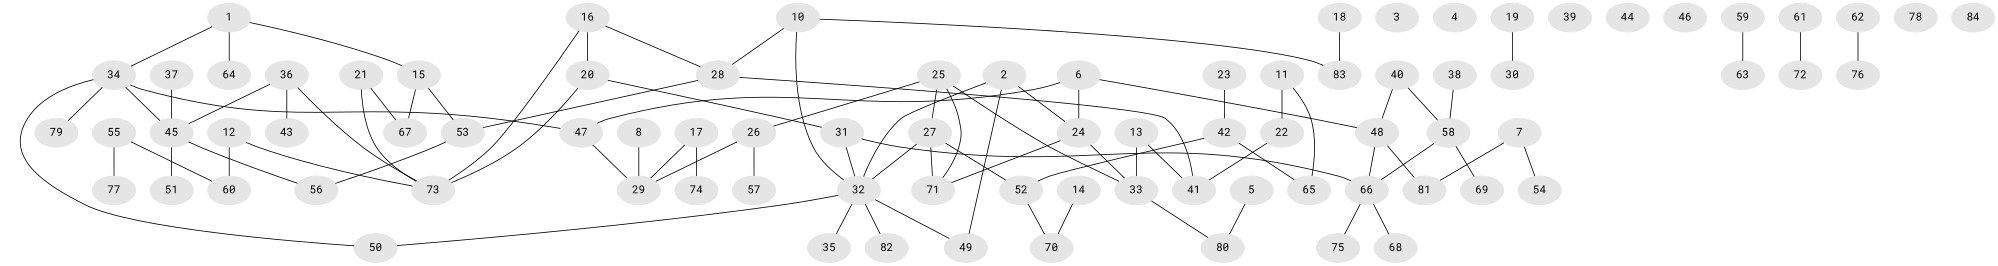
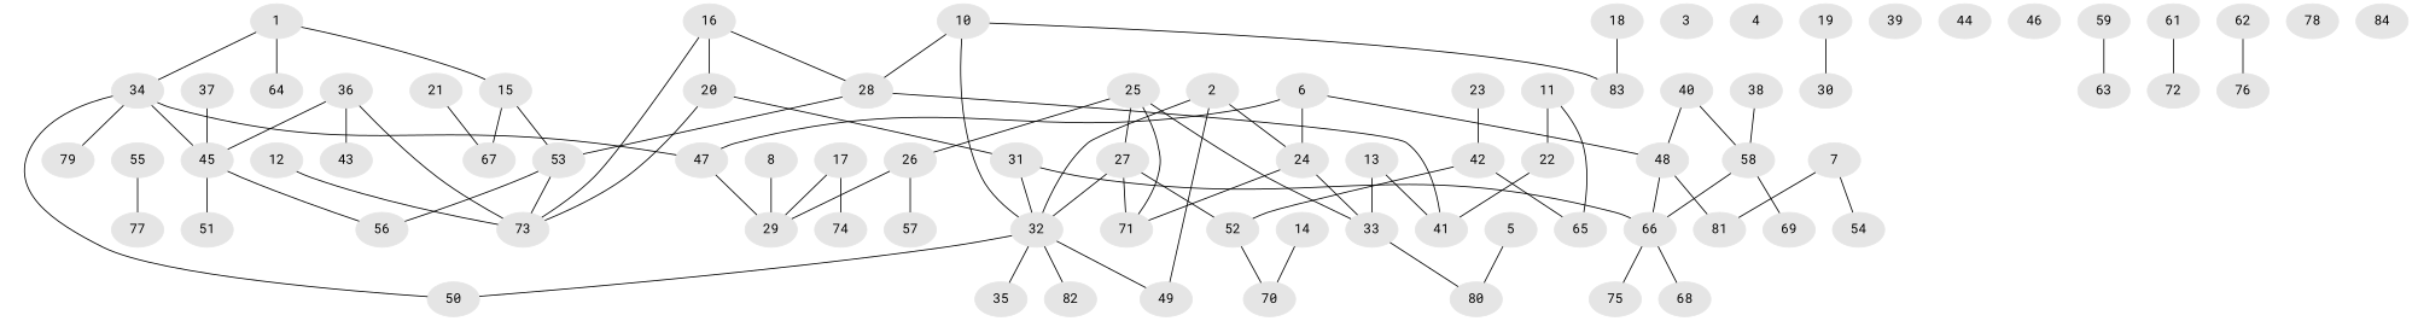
  graph {
    fontname="Roboto Mono"
    node [color=gray90 fontname="Roboto Mono" style=filled]
    edge [fontname="Roboto Mono"]
    1
    15
    34
    64
    53
    67
    47
    50
    45
    79
    2
    24
    32
    49
    33
    71
    35
    82
    3
    4
    5
    80
    6
    48
    29
    81
    66
    7
    54
    8
    38
    58
    10
    28
    83
    41
    11
    22
    65
    12
-   60
    73
    13
    14
    70
    56
    16
    20
    31
    17
    74
    18
    19
    30
    21
    23
    42
    52
    25
    26
    27
    57
    68
    75
    51
    36
    43
    37
    69
    39
    40
    44
    46
    55
    77
    59
    63
    61
    72
    62
    76
    78
    84
    1 -- 15
    1 -- 34
    1 -- 64
    15 -- 53
    15 -- 67
    34 -- 47
    34 -- 50
    34 -- 45
    34 -- 79
-   21 -- 73
+   53 -- 73
    53 -- 56
    47 -- 29
    45 -- 56
    45 -- 51
    2 -- 24
    2 -- 32
    2 -- 49
    24 -- 33
    24 -- 71
    32 -- 50
    32 -- 49
    32 -- 35
    32 -- 82
    33 -- 80
    5 -- 80
    6 -- 47
    6 -- 24
    6 -- 48
    48 -- 81
    48 -- 66
    66 -- 68
    66 -- 75
    7 -- 81
    7 -- 54
    8 -- 29
    38 -- 58
    58 -- 66
    58 -- 69
    10 -- 32
    10 -- 28
    10 -- 83
    28 -- 53
    28 -- 41
    11 -- 22
    11 -- 65
    22 -- 41
-   12 -- 60
    12 -- 73
    13 -- 33
    13 -- 41
    14 -- 70
    16 -- 28
    16 -- 73
    16 -- 20
    20 -- 73
    20 -- 31
    31 -- 32
    31 -- 66
    17 -- 29
    17 -- 74
    18 -- 83
    19 -- 30
    21 -- 67
    23 -- 42
    42 -- 65
    42 -- 52
    52 -- 70
    25 -- 33
    25 -- 71
    25 -- 26
    25 -- 27
    26 -- 29
    26 -- 57
    27 -- 32
    27 -- 71
    27 -- 52
    36 -- 45
    36 -- 73
    36 -- 43
    37 -- 45
    40 -- 48
    40 -- 58
-   55 -- 60
    55 -- 77
    59 -- 63
    61 -- 72
    62 -- 76
  }
